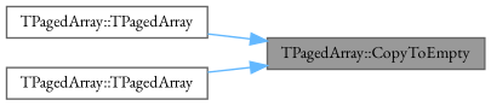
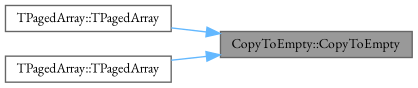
  digraph {
    rankdir=RL
    fontname="EB Garamond"
    node [color=grey40 fillcolor=white fontname="EB Garamond" fontsize=10 shape=box style=filled]
    edge [color=steelblue1 dir=back fontname="EB Garamond" fontsize=10 labelfontname=Helvetica labelfontsize=10 style=solid]
-   n1 [color=gray40 fillcolor=grey60 fontcolor=black height=0.2 label="TPagedArray::CopyToEmpty" width=0.4]
+   n1 [color=gray40 fillcolor=grey60 fontcolor=black height=0.2 label="CopyToEmpty::CopyToEmpty" width=0.4]
    n2 [height=0.2 label="TPagedArray::TPagedArray" width=0.4]
    n3 [height=0.2 label="TPagedArray::TPagedArray" width=0.4]
    n1 -> n2
    n1 -> n3
  }
